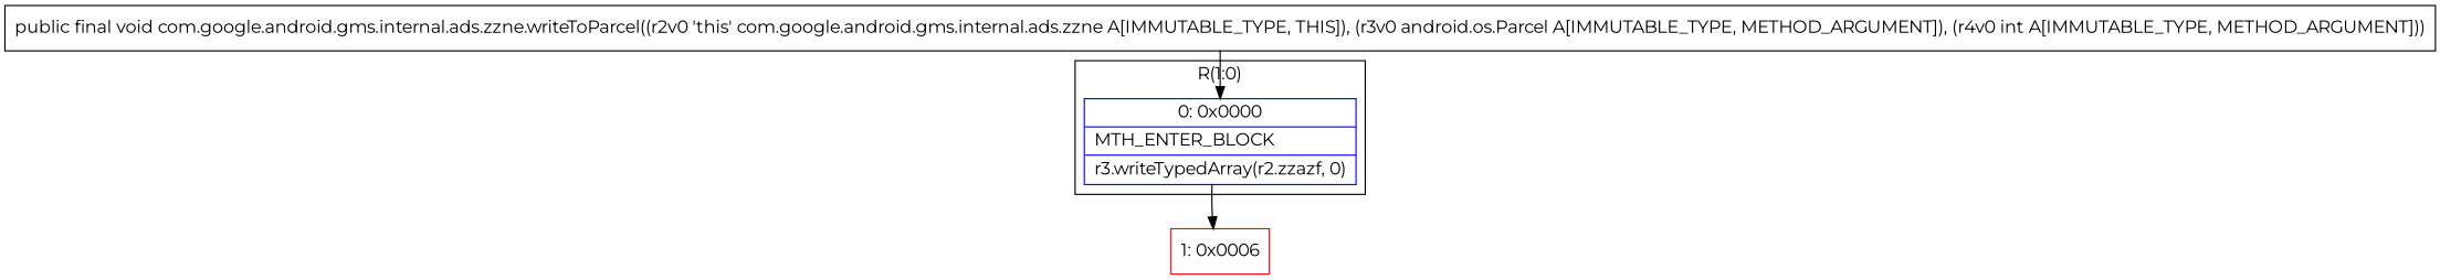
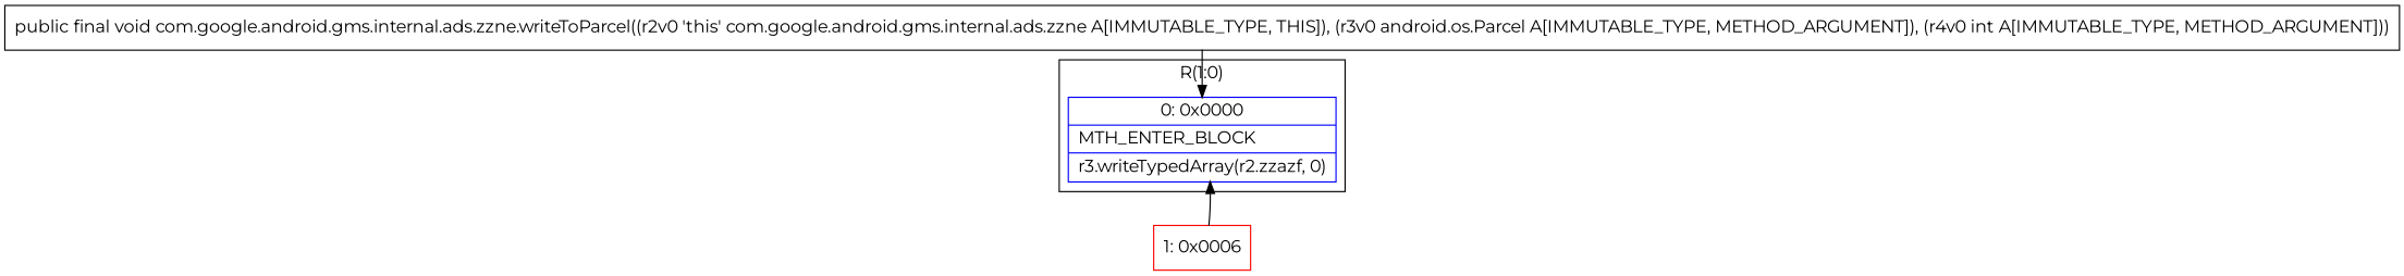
  digraph {
    fontname=Montserrat
    node [shape=record fontname=Montserrat]
    edge [fontname=Montserrat]
    n1 [color=blue label="{0\:\ 0x0000|MTH_ENTER_BLOCK\l|r3.writeTypedArray(r2.zzazf, 0)\l}"]
    n2 [color=red label="{1\:\ 0x0006}"]
    n3 [label="{public final void com.google.android.gms.internal.ads.zzne.writeToParcel((r2v0 'this' com.google.android.gms.internal.ads.zzne A[IMMUTABLE_TYPE, THIS]), (r3v0 android.os.Parcel A[IMMUTABLE_TYPE, METHOD_ARGUMENT]), (r4v0 int A[IMMUTABLE_TYPE, METHOD_ARGUMENT])) }"]
    subgraph cluster_1 {
      label="R(1:0)"
      n1
    }
-   n1 -> n2
+   n2 -> n1
    n3 -> n1
  }
